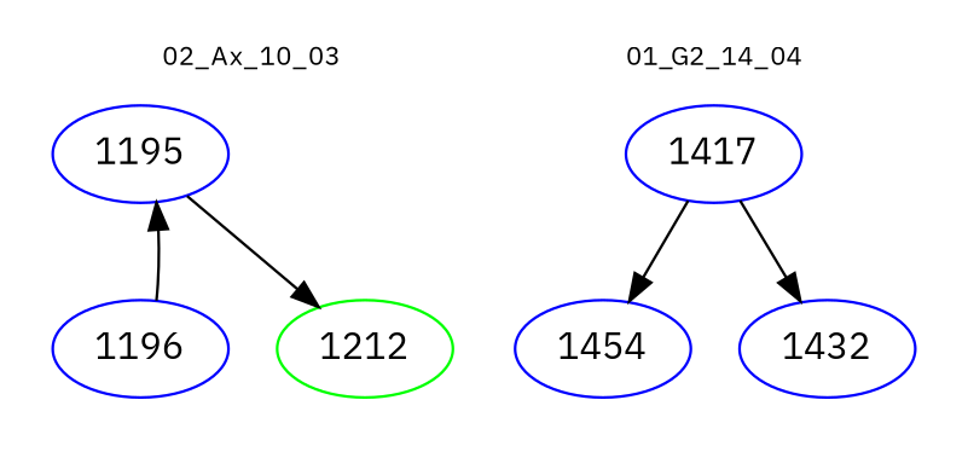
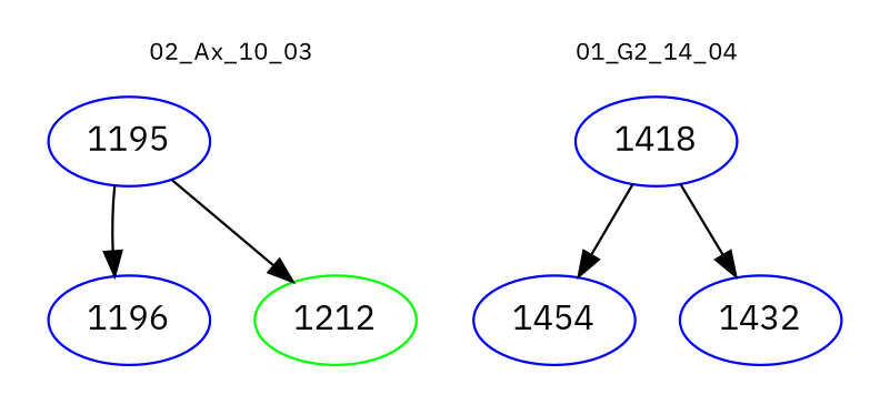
  digraph {
    fontname="IBM Plex Sans"
    node [color=blue fontname="IBM Plex Sans"]
    edge [color=black fontname="IBM Plex Sans"]
    n1 [label=1195]
    n2 [label=1196]
    n3 [color=green label=1212]
-   n4 [label=1417]
+   n4 [label=1418]
    n5 [label=1454]
    n6 [label=1432]
    subgraph cluster_1 {
      color=white
      fontsize=10
      label="02_Ax_10_03"
      n1
      n2
      n3
    }
    subgraph cluster_2 {
      color=white
      fontsize=10
      label="01_G2_14_04"
      n4
      n5
      n6
    }
-   n2 -> n1
+   n1 -> n2
    n1 -> n3
    n4 -> n5
    n4 -> n6
  }
